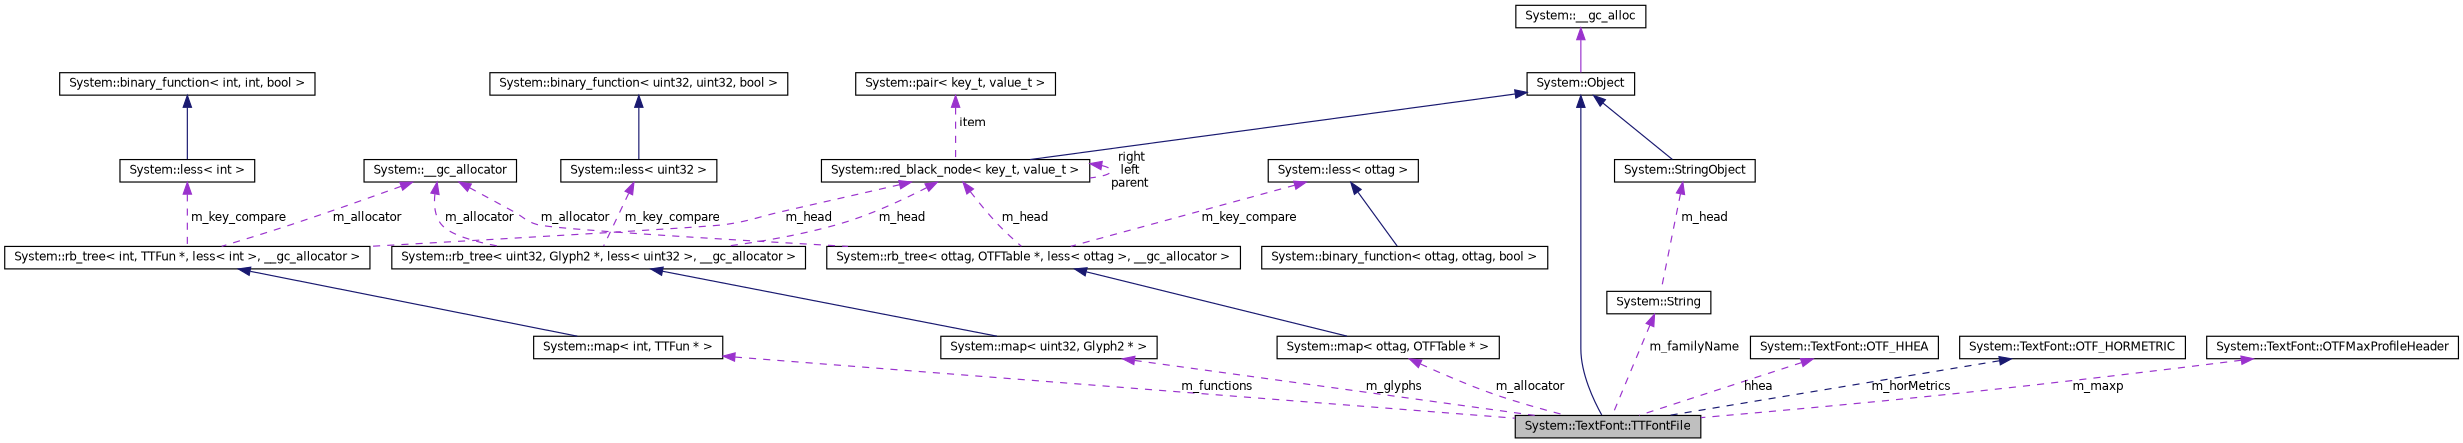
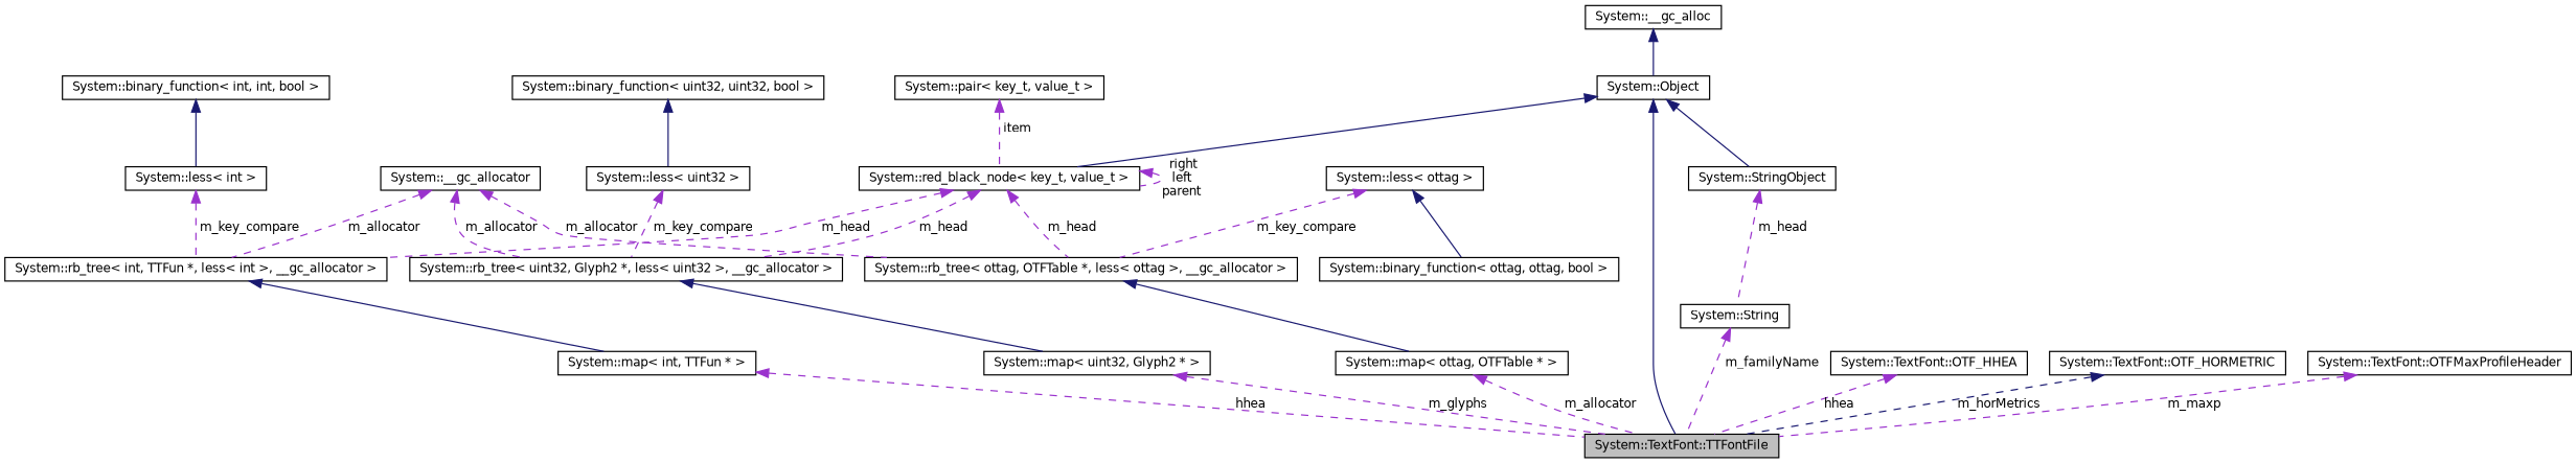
  digraph {
    rankdir=TB
    node [color=black fillcolor=white fontname=Helvetica fontsize=10 shape=record style=filled]
    edge [color=darkorchid3 dir=back fontname=Helvetica fontsize=10 labelfontname=Helvetica labelfontsize=10 style=dashed]
    n1 [fillcolor=grey75 fontcolor=black height=0.2 label="System::TextFont::TTFontFile" width=0.4]
    n2 [height=0.2 label="System::Object" width=0.4]
    n3 [height=0.2 label="System::red_black_node\< key_t, value_t \>" width=0.4]
    n4 [height=0.2 label="System::StringObject" width=0.4]
    n5 [height=0.2 label="System::rb_tree\< ottag, OTFTable *, less\< ottag \>, __gc_allocator \>" width=0.4]
    n6 [height=0.2 label="System::rb_tree\< int, TTFun *, less\< int \>, __gc_allocator \>" width=0.4]
    n7 [height=0.2 label="System::rb_tree\< uint32, Glyph2 *, less\< uint32 \>, __gc_allocator \>" width=0.4]
    n8 [height=0.2 label="System::String" width=0.4]
    n9 [height=0.2 label="System::__gc_alloc" width=0.4]
    n10 [height=0.2 label="System::map\< ottag, OTFTable * \>" width=0.4]
    n11 [height=0.2 label="System::__gc_allocator" width=0.4]
    n12 [height=0.2 label="System::map\< int, TTFun * \>" width=0.4]
    n13 [height=0.2 label="System::map\< uint32, Glyph2 * \>" width=0.4]
    n14 [height=0.2 label="System::pair\< key_t, value_t \>" width=0.4]
    n15 [height=0.2 label="System::less\< ottag \>" width=0.4]
    n16 [height=0.2 label="System::binary_function\< ottag, ottag, bool \>" width=0.4]
    n17 [height=0.2 label="System::less\< int \>" width=0.4]
    n18 [height=0.2 label="System::binary_function\< int, int, bool \>" width=0.4]
    n19 [height=0.2 label="System::TextFont::OTF_HHEA" width=0.4]
    n20 [height=0.2 label="System::less\< uint32 \>" width=0.4]
    n21 [height=0.2 label="System::binary_function\< uint32, uint32, bool \>" width=0.4]
    n22 [height=0.2 label="System::TextFont::OTF_HORMETRIC" width=0.4]
    n23 [height=0.2 label="System::TextFont::OTFMaxProfileHeader" width=0.4]
    n2 -> n1 [color=midnightblue style=solid]
    n2 -> n3 [color=midnightblue style=solid]
    n2 -> n4 [color=midnightblue style=solid]
    n3 -> n3 [label=" right\nleft\nparent"]
    n3 -> n5 [label=" m_head"]
    n3 -> n6 [label=" m_head"]
    n3 -> n7 [label=" m_head"]
    n4 -> n8 [label=" m_head"]
    n5 -> n10 [color=midnightblue style=solid]
    n6 -> n12 [color=midnightblue style=solid]
    n7 -> n13 [color=midnightblue style=solid]
    n8 -> n1 [label=" m_familyName"]
-   n9 -> n2 [style=solid]
+   n9 -> n2 [color=midnightblue style=solid]
    n10 -> n1 [label=" m_allocator"]
    n11 -> n5 [label=" m_allocator"]
    n11 -> n6 [label=" m_allocator"]
    n11 -> n7 [label=" m_allocator"]
-   n12 -> n1 [label=" m_functions"]
+   n12 -> n1 [label=" hhea"]
    n13 -> n1 [label=" m_glyphs"]
    n14 -> n3 [label=" item"]
    n15 -> n5 [label=" m_key_compare"]
    n15 -> n16 [color=midnightblue style=solid]
    n17 -> n6 [label=" m_key_compare"]
    n18 -> n17 [color=midnightblue style=solid]
    n19 -> n1 [label=" hhea"]
    n20 -> n7 [label=" m_key_compare"]
    n21 -> n20 [color=midnightblue style=solid]
    n22 -> n1 [color=midnightblue label=" m_horMetrics"]
    n23 -> n1 [label=" m_maxp"]
  }
